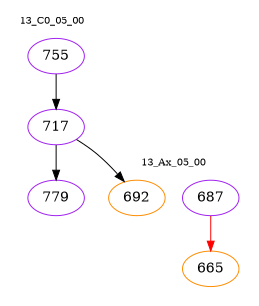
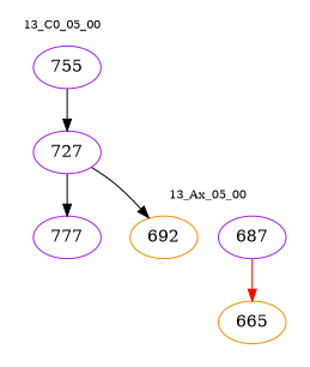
  digraph {
    node [color=purple]
    edge [color=black]
    n1 [label=687]
    n2 [color=darkorange label=665]
    n3 [color=darkorange label=692]
    n4 [label=755]
-   n5 [label=717]
-   n6 [label=779]
+   n5 [label=727]
+   n6 [label=777]
    subgraph cluster_1 {
      color=white
      fontsize=10
      label="13_Ax_05_00"
      n1
      n2
      n3
    }
    subgraph cluster_2 {
      color=white
      fontsize=10
      label="13_C0_05_00"
      n4
      n5
      n6
    }
    n1 -> n2 [color=red]
    n4 -> n5
    n5 -> n3
    n5 -> n6
  }
